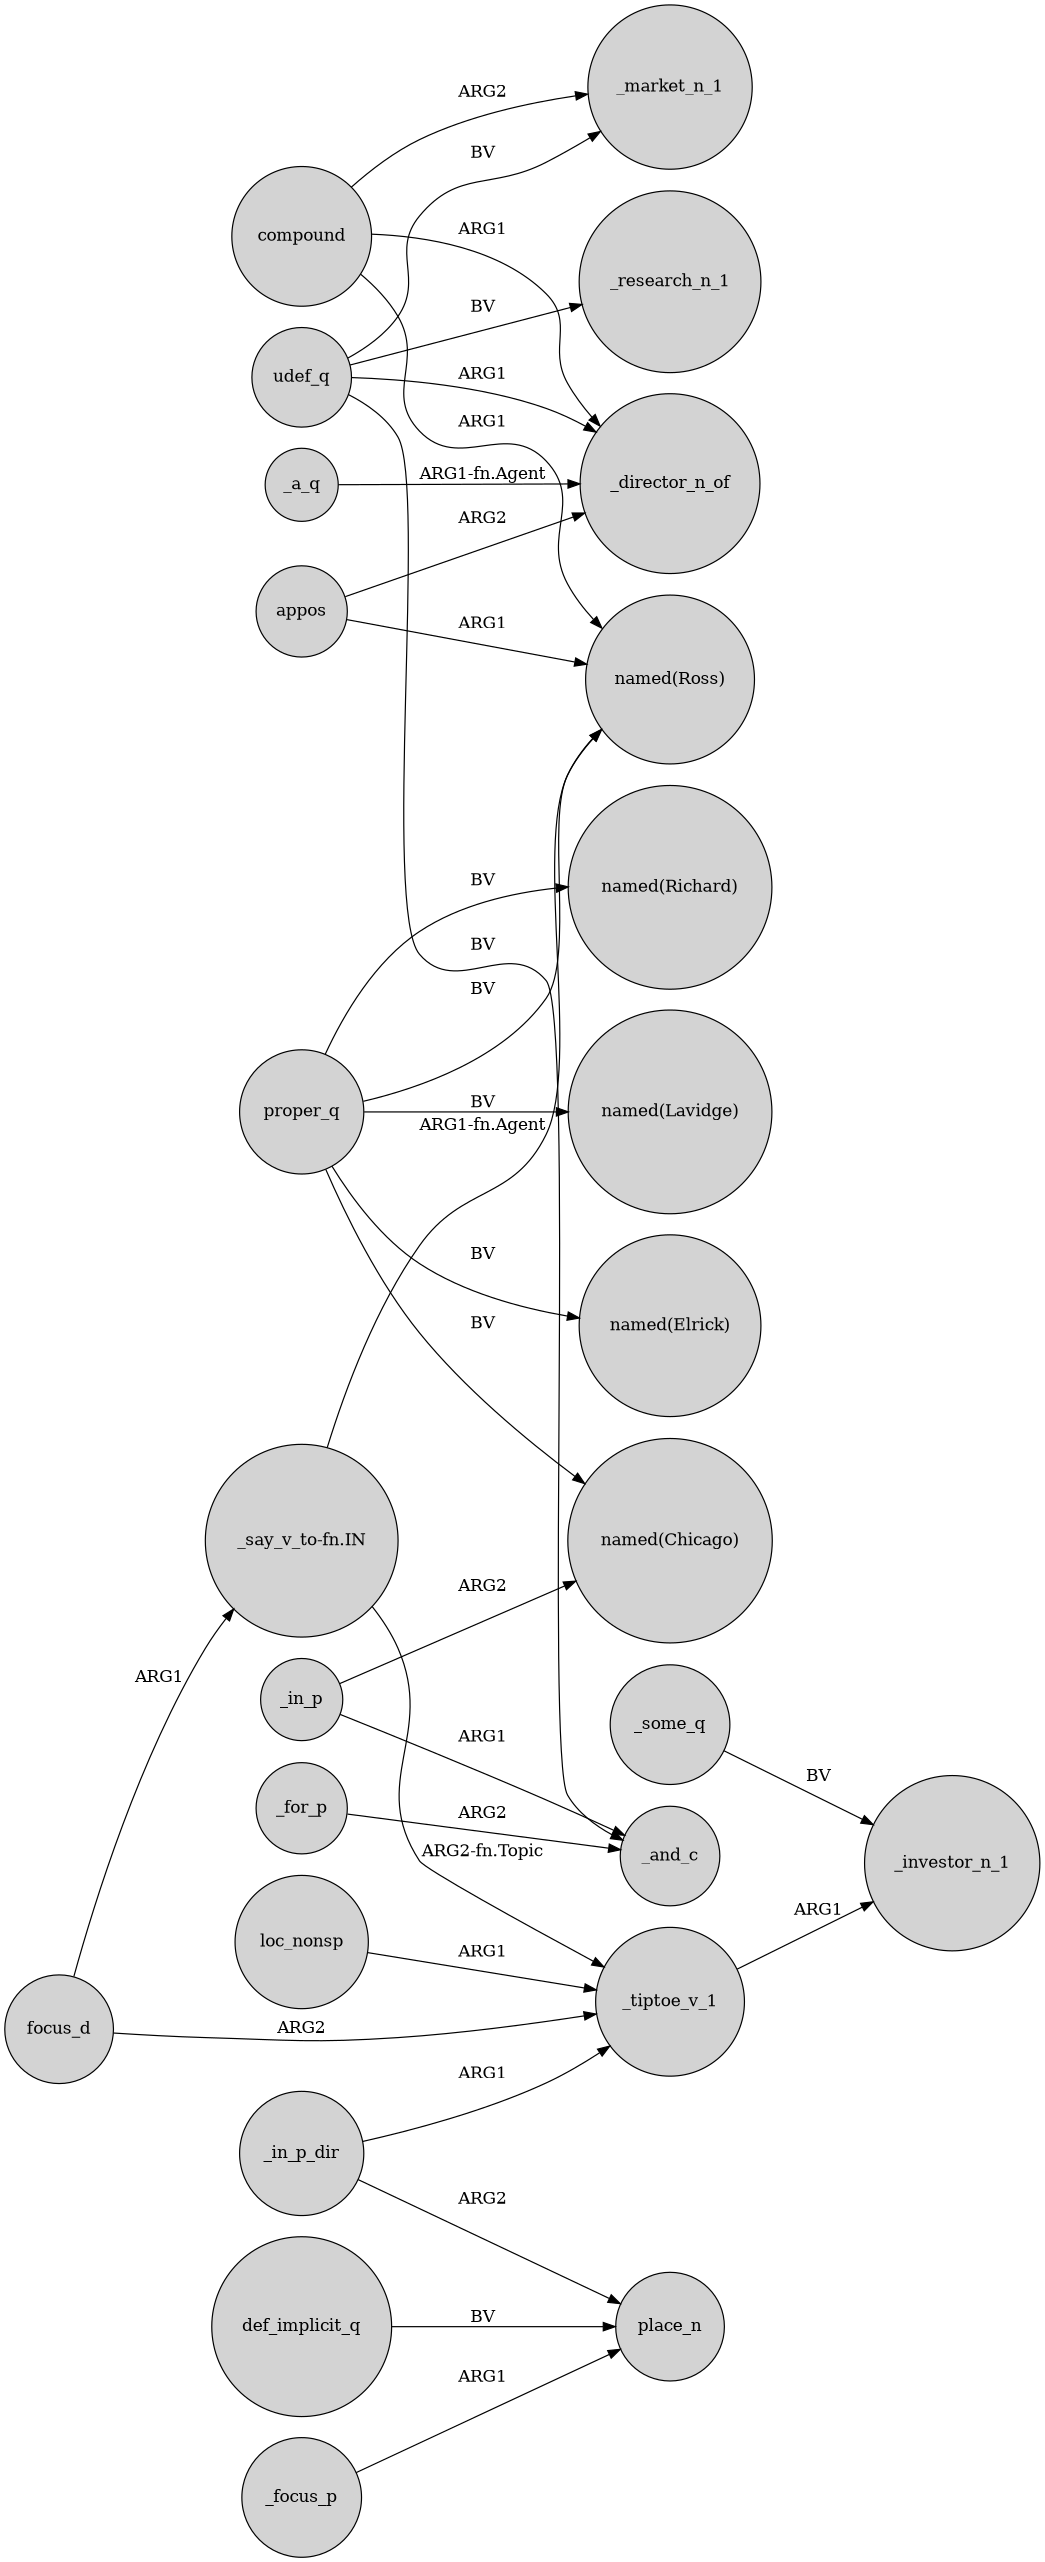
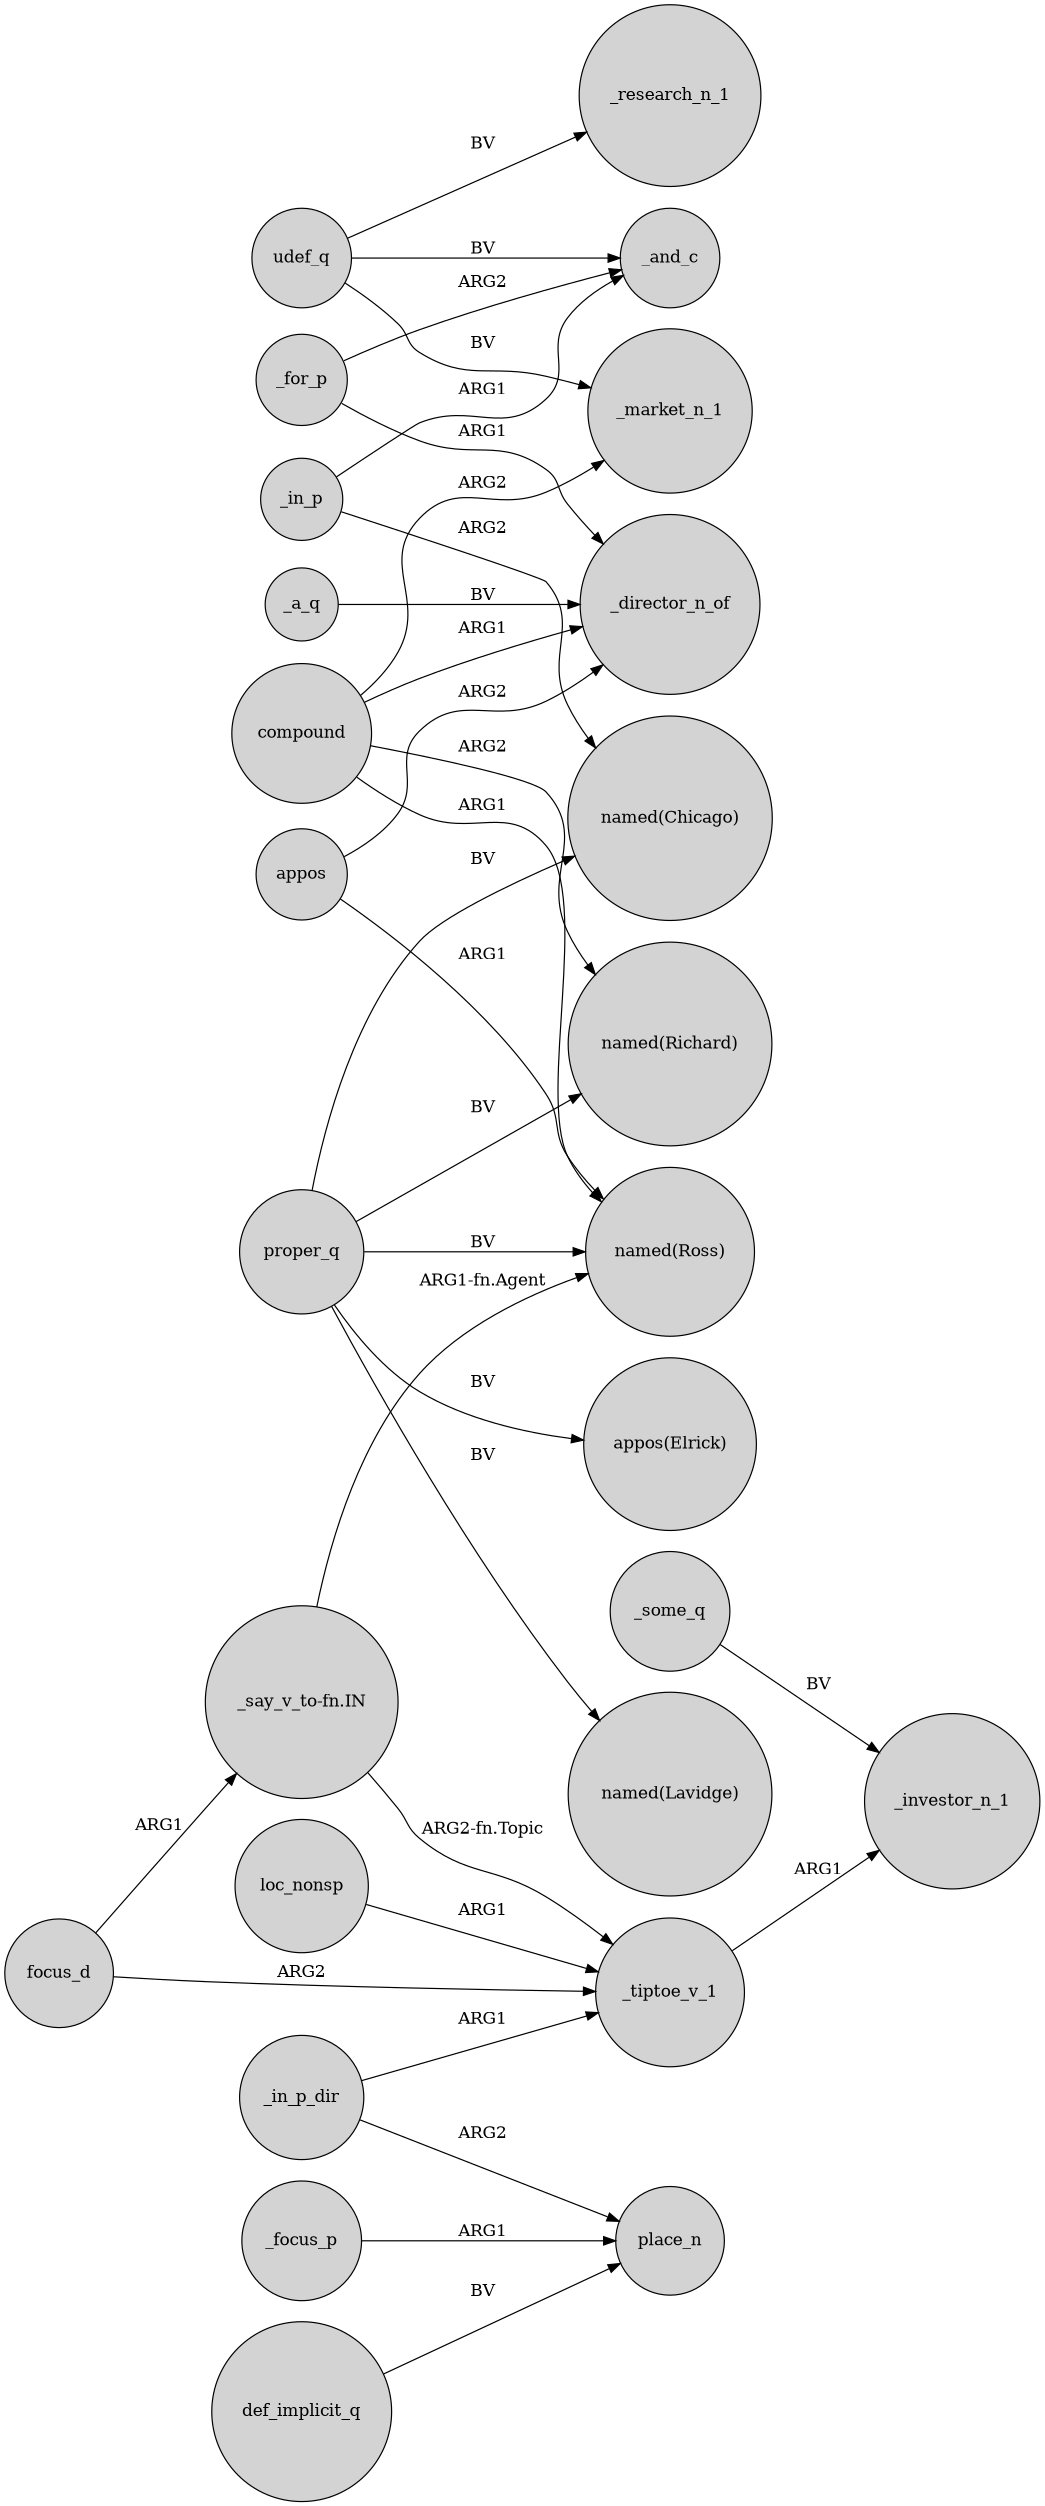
  digraph {
    rankdir=LR
    node [shape=circle style=filled]
    compound
    _market_n_1
    "named(Ross)"
    _director_n_of
    "named(Richard)"
    proper_q
    "named(Chicago)"
-   "named(Elrick)"
+   "named(Elrick)" [label="appos(Elrick)"]
    "named(Lavidge)"
    _some_q
    _investor_n_1
    appos
    _for_p
    _and_c
    udef_q
    _research_n_1
    def_implicit_q
    place_n
    "_say_v_to-fn.IN"
    _tiptoe_v_1
    _in_p
    loc_nonsp
    _a_q
    n24 [label=_focus_p]
    _in_p_dir
    focus_d
    compound -> _market_n_1 [label=ARG2]
    compound -> "named(Ross)" [label=ARG1]
    compound -> _director_n_of [label=ARG1]
+   compound -> "named(Richard)" [label=ARG2]
    proper_q -> "named(Ross)" [label=BV]
    proper_q -> "named(Richard)" [label=BV]
    proper_q -> "named(Chicago)" [label=BV]
    proper_q -> "named(Elrick)" [label=BV]
    proper_q -> "named(Lavidge)" [label=BV]
    _some_q -> _investor_n_1 [label=BV]
    appos -> "named(Ross)" [label=ARG1]
    appos -> _director_n_of [label=ARG2]
-   udef_q -> _director_n_of [label=ARG1]
+   _for_p -> _director_n_of [label=ARG1]
    _for_p -> _and_c [label=ARG2]
    udef_q -> _market_n_1 [label=BV]
    udef_q -> _and_c [label=BV]
    udef_q -> _research_n_1 [label=BV]
    def_implicit_q -> place_n [label=BV]
    "_say_v_to-fn.IN" -> "named(Ross)" [label="ARG1-fn.Agent"]
    "_say_v_to-fn.IN" -> _tiptoe_v_1 [label="ARG2-fn.Topic"]
    _tiptoe_v_1 -> _investor_n_1 [label=ARG1]
    _in_p -> "named(Chicago)" [label=ARG2]
    _in_p -> _and_c [label=ARG1]
    loc_nonsp -> _tiptoe_v_1 [label=ARG1]
-   _a_q -> _director_n_of [label="ARG1-fn.Agent"]
+   _a_q -> _director_n_of [label=BV]
    n24 -> place_n [label=ARG1]
    _in_p_dir -> place_n [label=ARG2]
    _in_p_dir -> _tiptoe_v_1 [label=ARG1]
    focus_d -> "_say_v_to-fn.IN" [label=ARG1]
    focus_d -> _tiptoe_v_1 [label=ARG2]
  }
